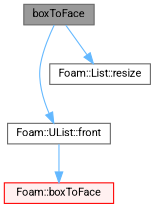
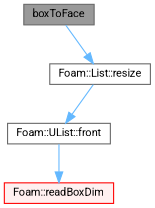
  digraph {
    fontname=Roboto
    rankdir=TB
    node [color=grey40 fillcolor=white fontname=Roboto fontsize=10 shape=box style=filled]
    edge [color=steelblue1 fontname=Roboto fontsize=10 labelfontname=Helvetica labelfontsize=10 style=solid]
    n1 [color=gray40 fillcolor=grey60 fontcolor=black height=0.2 label=boxToFace width=0.4]
    n2 [height=0.2 label="Foam::UList::front" width=0.4]
    n3 [height=0.2 label="Foam::List::resize" width=0.4]
-   n4 [color=red fillcolor="#FFF0F0" height=0.2 label="Foam::boxToFace" width=0.4]
-   n1 -> n2
+   n4 [color=red fillcolor="#FFF0F0" height=0.2 label="Foam::readBoxDim" width=0.4]
+   n3 -> n2
    n1 -> n3
    n2 -> n4
  }
